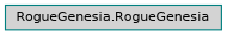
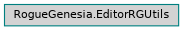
  digraph {
    rankdir=LR
-   n1 [color=teal fillcolor=lightgrey fontname=Helvetica fontsize=10 height=0.2 label="RogueGenesia.RogueGenesia" shape=box style=filled width=0.4]
+   n1 [color=teal fillcolor=lightgrey fontname=Helvetica fontsize=10 height=0.2 label="RogueGenesia.EditorRGUtils" shape=box style=filled width=0.4]
  }
